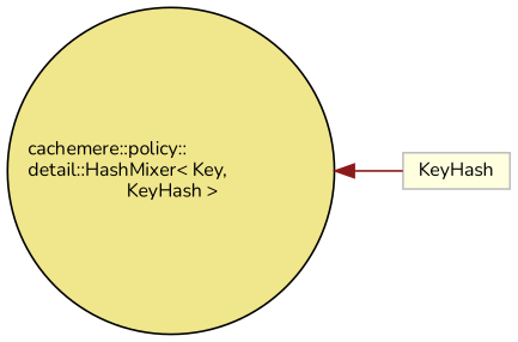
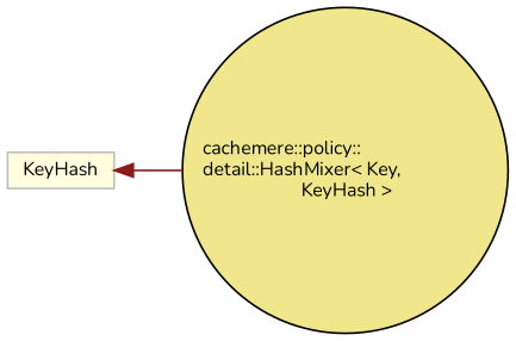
  digraph {
    rankdir=LR
    fontname=Nunito
    node [fontname=Nunito fontsize=10 style=filled]
    n1 [color=black fillcolor=khaki fontcolor=black height=0.2 label="cachemere::policy::\ldetail::HashMixer\< Key,\l KeyHash \>" shape=circle width=0.4]
    n2 [color=grey75 fillcolor=lightyellow height=0.2 label=KeyHash shape=box width=0.4]
-   n1 -> n2 [color=firebrick4 dir=back fontname=Nunito fontsize=10 labelfontname=Helvetica labelfontsize=10 style=solid]
+   n2 -> n1 [color=firebrick4 dir=back fontname=Nunito fontsize=10 labelfontname=Helvetica labelfontsize=10 style=solid]
  }
